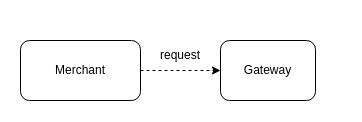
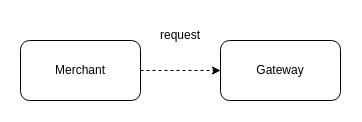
  <mxCell id="0" />
  <mxCell id="1" parent="0" />
  <mxCell id="2" style="edgeStyle=none;html=1;entryX=0;entryY=0.5;entryDx=0;entryDy=0;dashed=1;" edge="1" parent="1" source="3" target="4"><mxGeometry relative="1" as="geometry" /></mxCell>
  <mxCell id="3" value="Merchant" style="rounded=1;whiteSpace=wrap;html=1;" vertex="1" parent="1"><mxGeometry x="20" y="40" width="120" height="60" as="geometry" /></mxCell>
- <mxCell id="4" value="Gateway" style="rounded=1;whiteSpace=wrap;html=1;" vertex="1" parent="1"><mxGeometry x="220" y="40" width="95" height="60" as="geometry" /></mxCell>
- <mxCell id="5" value="request" style="text;html=1;strokeColor=none;fillColor=none;align=center;verticalAlign=middle;whiteSpace=wrap;rounded=0;" vertex="1" parent="1"><mxGeometry x="150" y="40" width="60" height="30" as="geometry" /></mxCell>
+ <mxCell id="4" value="Gateway" style="rounded=1;whiteSpace=wrap;html=1;" vertex="1" parent="1"><mxGeometry x="220" y="40" width="120" height="60" as="geometry" /></mxCell>
+ <mxCell id="5" value="request" style="text;html=1;strokeColor=none;fillColor=none;align=center;verticalAlign=middle;whiteSpace=wrap;rounded=0;" vertex="1" parent="1"><mxGeometry x="150" y="20" width="60" height="30" as="geometry" /></mxCell>
